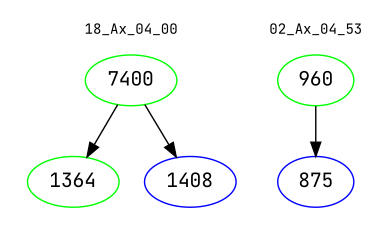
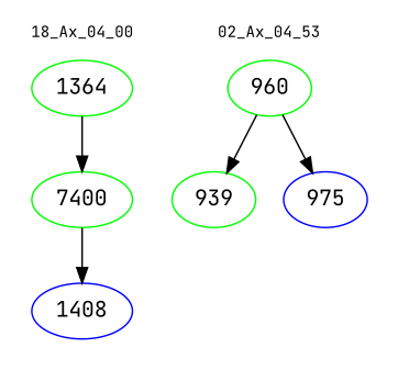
  digraph {
    fontname="JetBrains Mono"
    node [color=green fontname="JetBrains Mono"]
    edge [color=black fontname="JetBrains Mono"]
    n1 [label=7400]
    n2 [label=1364]
    n3 [color=blue label=1408]
    n4 [label=960]
-   n6 [color=blue label=875]
+   n5 [label=939]
+   n6 [color=blue label=975]
    subgraph cluster_1 {
      color=white
      fontsize=10
      label="18_Ax_04_00"
      n1
      n2
      n3
    }
    subgraph cluster_2 {
      color=white
      fontsize=10
      label="02_Ax_04_53"
      n4
+     n5
      n6
    }
-   n1 -> n2
+   n2 -> n1
    n1 -> n3
+   n4 -> n5
    n4 -> n6
  }
